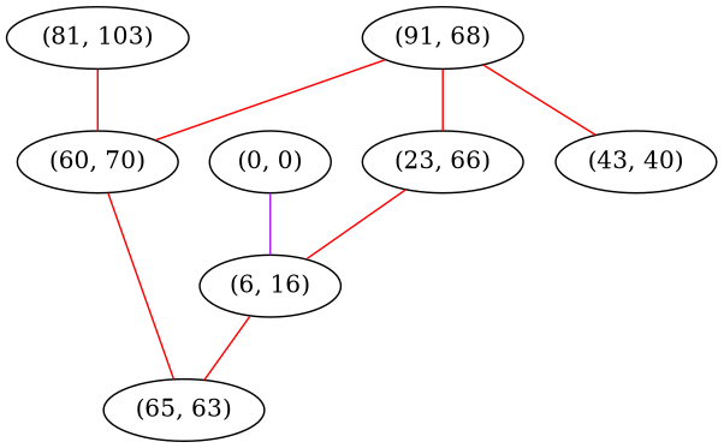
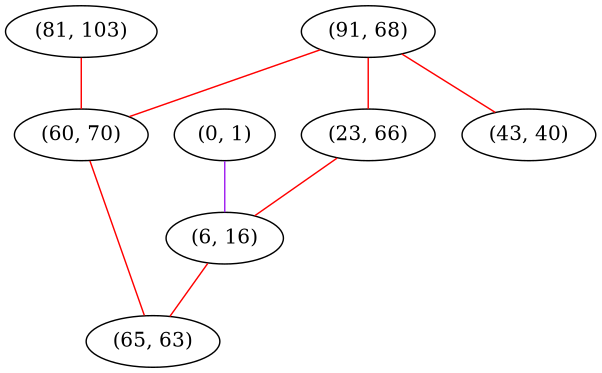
  graph {
    edge [color=red weight=1]
-   "(0, 0)"
+   "(0, 0)" [label="(0, 1)"]
    "(6, 16)"
    "(65, 63)"
    "(81, 103)"
    "(60, 70)"
    n6 [label="(91, 68)"]
    "(23, 66)"
    n8 [label="(43, 40)"]
    "(0, 0)" -- "(6, 16)" [color=purple weight=4]
    "(6, 16)" -- "(65, 63)"
    "(81, 103)" -- "(60, 70)"
    "(60, 70)" -- "(65, 63)"
    n6 -- "(60, 70)"
    n6 -- "(23, 66)"
    n6 -- n8
    "(23, 66)" -- "(6, 16)"
  }
